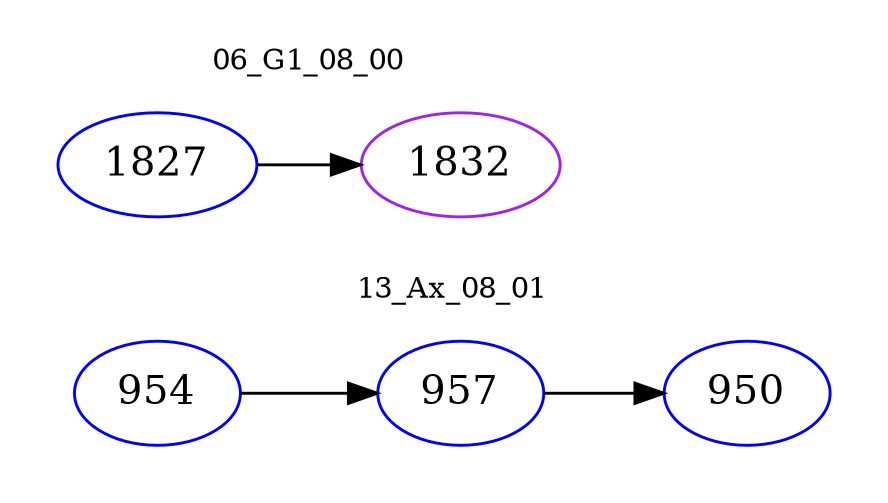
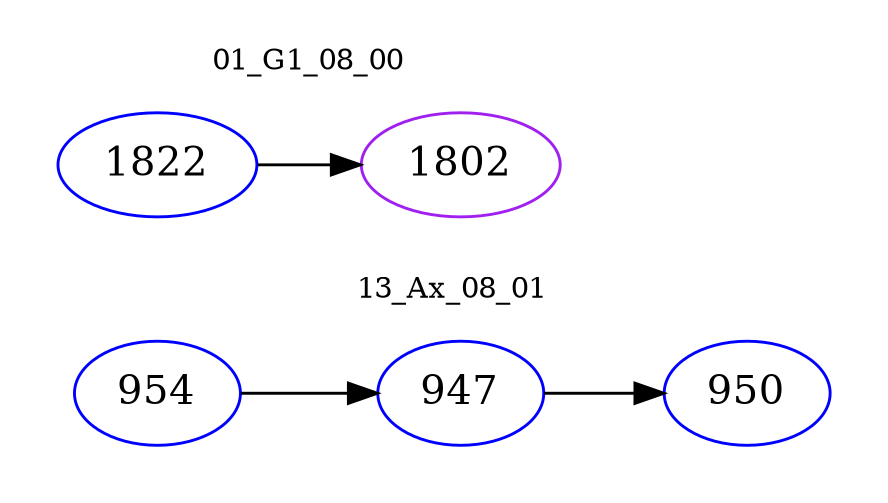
  digraph {
    rankdir=LR
    node [color=blue]
    edge [color=black]
-   n1 [label=957]
+   n1 [label=947]
    n2 [label=950]
    n3 [label=954]
-   n4 [label=1827]
-   n5 [color=purple label=1832]
+   n4 [label=1822]
+   n5 [color=purple label=1802]
    subgraph cluster_1 {
      color=white
      fontsize=10
      label="13_Ax_08_01"
      n1
      n2
      n3
    }
    subgraph cluster_2 {
      color=white
      fontsize=10
-     label="06_G1_08_00"
+     label="01_G1_08_00"
      n4
      n5
    }
    n1 -> n2
    n3 -> n1
    n4 -> n5
  }
